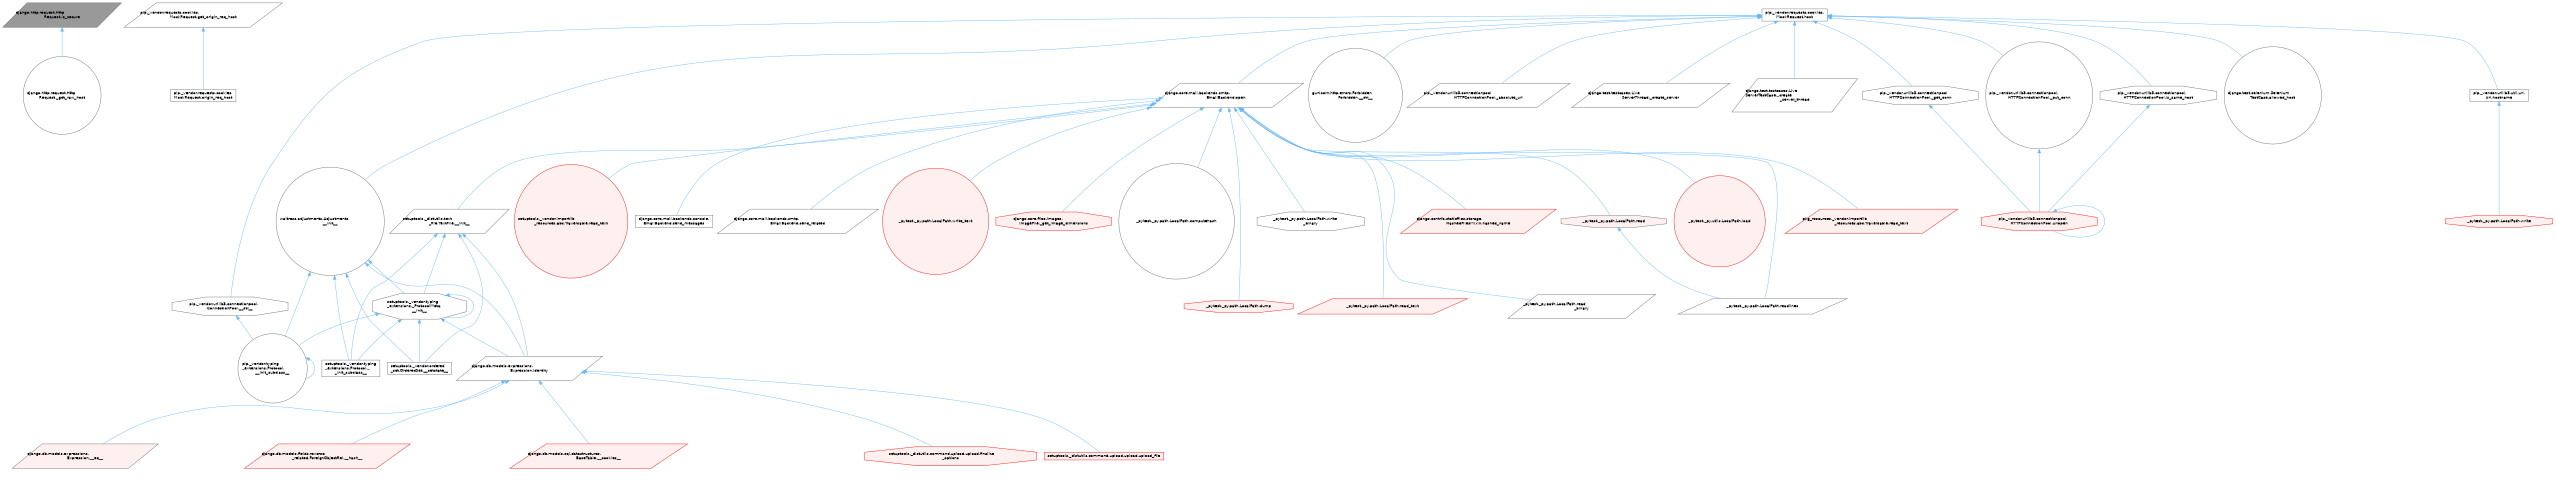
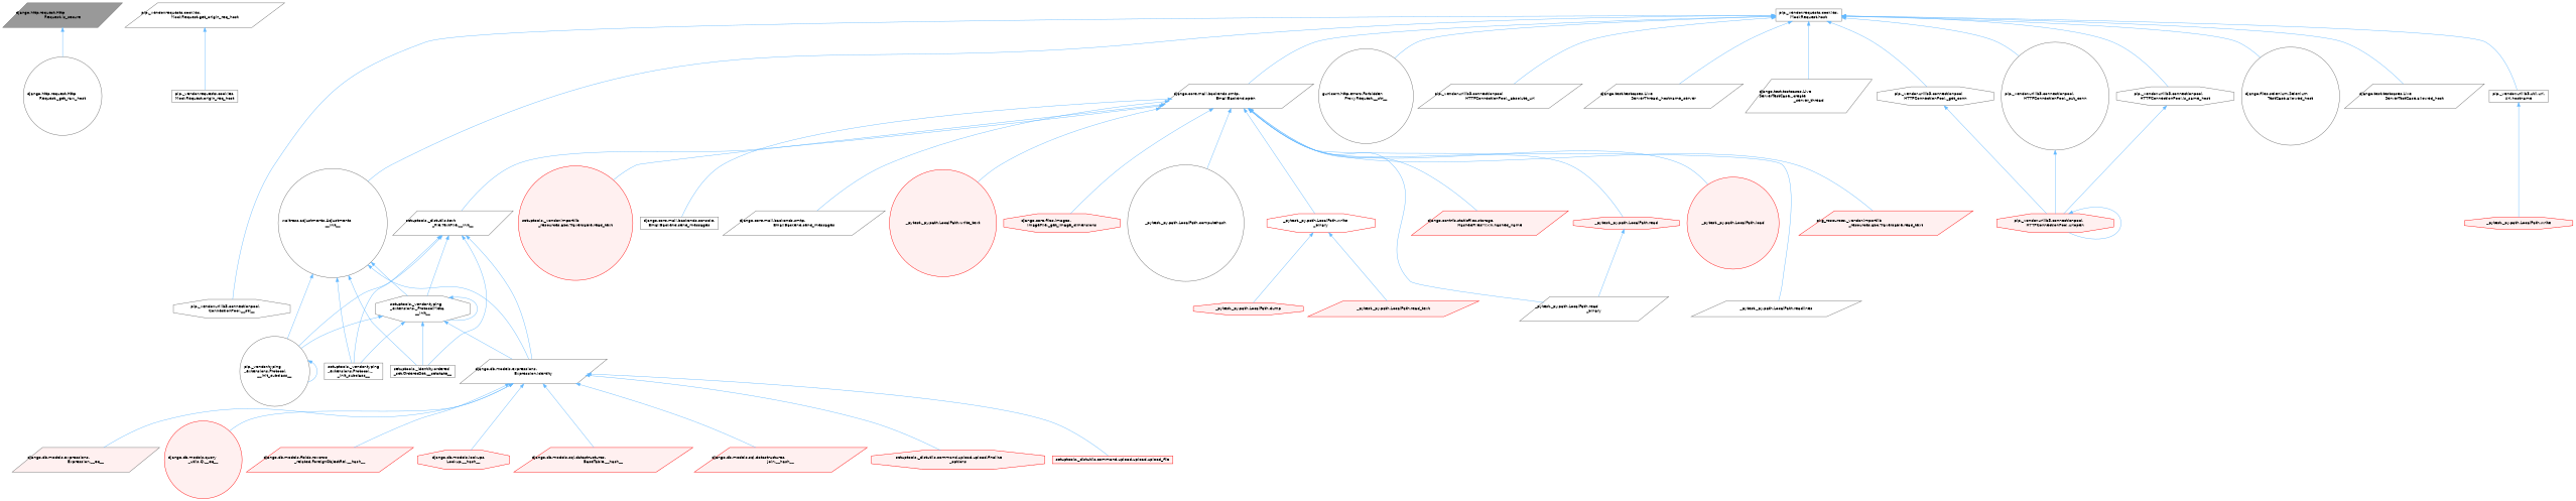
  digraph {
    rankdir=TB
    node [color=grey40 fillcolor=white fontname=Helvetica fontsize=10 shape=parallelogram style=filled]
    edge [color=steelblue1 dir=back fontname=Helvetica fontsize=10 labelfontname=Helvetica labelfontsize=10 style=solid]
    n1 [color=gray40 fillcolor=grey60 fontcolor=black height=0.2 label="django.http.request.Http\lRequest.is_secure" width=0.4]
    n2 [height=0.2 label="django.http.request.Http\lRequest._get_raw_host" shape=circle width=0.4]
    n3 [height=0.2 label="pip._vendor.requests.cookies.\lMockRequest.get_origin_req_host" width=0.4]
    n4 [height=0.2 label="pip._vendor.requests.cookies.\lMockRequest.origin_req_host" shape=box width=0.4]
    n5 [height=0.2 label="pip._vendor.requests.cookies.\lMockRequest.host" shape=box width=0.4]
    n6 [height=0.2 label="waitress.adjustments.Adjustments.\l__init__" shape=circle width=0.4]
-   n7 [height=0.2 label="gunicorn.http.errors.Forbidden\lForbidden.__str__" shape=circle width=0.4]
+   n7 [height=0.2 label="gunicorn.http.errors.Forbidden\lProxyRequest.__str__" shape=circle width=0.4]
    n8 [height=0.2 label="pip._vendor.urllib3.connectionpool.\lConnectionPool.__str__" shape=octagon width=0.4]
    n9 [height=0.2 label="pip._vendor.urllib3.connectionpool.\lHTTPConnectionPool._absolute_url" width=0.4]
-   n10 [height=0.2 label="django.test.testcases.Live\lServerThread._create_server" width=0.4]
+   n10 [height=0.2 label="django.test.testcases.Live\lServerThread._hostname_server" width=0.4]
    n11 [height=0.2 label="django.test.testcases.Live\lServerTestCase._create\l_server_thread" width=0.4]
    n12 [height=0.2 label="pip._vendor.urllib3.connectionpool.\lHTTPConnectionPool._get_conn" shape=octagon width=0.4]
    n13 [height=0.2 label="pip._vendor.urllib3.connectionpool.\lHTTPConnectionPool._put_conn" shape=circle width=0.4]
-   n14 [height=0.2 label="django.test.selenium.Selenium\lTestCase.allowed_host" shape=circle width=0.4]
+   n14 [height=0.2 label="django.files.selenium.Selenium\lTestCase.allowed_host" shape=circle width=0.4]
+   n15 [height=0.2 label="django.test.testcases.Live\lServerTestCase.allowed_host" width=0.4]
    n16 [height=0.2 label="pip._vendor.urllib3.util.url.\lUrl.hostname" shape=box width=0.4]
    n17 [height=0.2 label="pip._vendor.urllib3.connectionpool.\lHTTPConnectionPool.is_same_host" shape=octagon width=0.4]
    n18 [height=0.2 label="django.core.mail.backends.smtp.\lEmailBackend.open" width=0.4]
    n19 [height=0.2 label="setuptools._vendor.typing\l_extensions._ProtocolMeta.\l__init__" shape=octagon width=0.4]
    n20 [height=0.2 label="pip._vendor.typing\l_extensions.Protocol.\l__init_subclass__" shape=circle width=0.4]
    n21 [height=0.2 label="setuptools._vendor.typing\l_extensions.Protocol._\l_init_subclass__" shape=box width=0.4]
-   n22 [height=0.2 label="setuptools._vendor.ordered\l_set.OrderedSet.__setstate__" shape=box width=0.4]
+   n22 [height=0.2 label="setuptools._identity.ordered\l_set.OrderedSet.__setstate__" shape=box width=0.4]
    n23 [height=0.2 label="django.db.models.expressions.\lExpression.identity" width=0.4]
    n24 [color=red fillcolor="#FFF0F0" height=0.2 label="pip._vendor.urllib3.connectionpool.\lHTTPConnectionPool.urlopen" shape=octagon width=0.4]
    n25 [color=red fillcolor="#FFF0F0" height=0.2 label="_pytest._py.path.LocalPath.write" shape=octagon width=0.4]
    n26 [height=0.2 label="setuptools._distutils.text\l_file.TextFile.__init__" width=0.4]
    n27 [color=red fillcolor="#FFF0F0" height=0.2 label="django.core.files.images.\lImageFile._get_image_dimensions" shape=octagon width=0.4]
    n28 [height=0.2 label="_pytest._py.path.LocalPath.computehash" shape=circle width=0.4]
    n29 [color=red fillcolor="#FFF0F0" height=0.2 label="_pytest._py.path.LocalPath.dump" shape=octagon width=0.4]
    n30 [color=red fillcolor="#FFF0F0" height=0.2 label="django.contrib.staticfiles.storage.\lHashedFilesMixin.hashed_name" width=0.4]
-   n31 [color=red fillcolor="#FFF0F0" height=0.2 label="_pytest._py.utils.LocalPath.load" shape=circle width=0.4]
-   n32 [fillcolor="#FFF0F0" height=0.2 label="_pytest._py.path.LocalPath.read" shape=octagon width=0.4]
+   n31 [color=red fillcolor="#FFF0F0" height=0.2 label="_pytest._py.path.LocalPath.load" shape=circle width=0.4]
+   n32 [color=red fillcolor="#FFF0F0" height=0.2 label="_pytest._py.path.LocalPath.read" shape=octagon width=0.4]
    n33 [height=0.2 label="_pytest._py.path.LocalPath.readlines" width=0.4]
    n34 [height=0.2 label="_pytest._py.path.LocalPath.read\l_binary" width=0.4]
    n35 [color=red fillcolor="#FFF0F0" height=0.2 label="_pytest._py.path.LocalPath.read_text" width=0.4]
    n36 [color=red fillcolor="#FFF0F0" height=0.2 label="pkg_resources._vendor.importlib\l_resources.abc.Traversable.read_text" width=0.4]
    n37 [color=red fillcolor="#FFF0F0" height=0.2 label="setuptools._vendor.importlib\l_resources.abc.Traversable.read_text" shape=circle width=0.4]
    n38 [height=0.2 label="django.core.mail.backends.console.\lEmailBackend.send_messages" shape=box width=0.4]
-   n39 [height=0.2 label="django.core.mail.backends.smtp.\lEmailBackend.send_related" width=0.4]
-   n40 [height=0.2 label="_pytest._py.path.LocalPath.write\l_binary" shape=octagon width=0.4]
+   n39 [height=0.2 label="django.core.mail.backends.smtp.\lEmailBackend.send_messages" width=0.4]
+   n40 [color=red height=0.2 label="_pytest._py.path.LocalPath.write\l_binary" shape=octagon width=0.4]
    n41 [color=red fillcolor="#FFF0F0" height=0.2 label="_pytest._py.path.LocalPath.write_text" shape=circle width=0.4]
    n42 [fillcolor="#FFF0F0" height=0.2 label="django.db.models.expressions.\lExpression.__eq__" width=0.4]
+   n43 [color=red fillcolor="#FFF0F0" height=0.2 label="django.db.models.query\l_utils.Q.__eq__" shape=circle width=0.4]
    n44 [color=red fillcolor="#FFF0F0" height=0.2 label="django.db.models.fields.reverse\l_related.ForeignObjectRel.__hash__" width=0.4]
-   n46 [color=red fillcolor="#FFF0F0" height=0.2 label="django.db.models.sql.datastructures.\lBaseTable.__cookies__" width=0.4]
+   n45 [color=red fillcolor="#FFF0F0" height=0.2 label="django.db.models.lookups.\lLookup.__hash__" shape=octagon width=0.4]
+   n46 [color=red fillcolor="#FFF0F0" height=0.2 label="django.db.models.sql.datastructures.\lBaseTable.__hash__" width=0.4]
+   n47 [color=red fillcolor="#FFF0F0" height=0.2 label="django.db.models.sql.datastructures.\lJoin.__hash__" width=0.4]
    n48 [color=red fillcolor="#FFF0F0" height=0.2 label="setuptools._distutils.command.upload.upload.finalize\l_options" shape=octagon width=0.4]
    n49 [color=red fillcolor="#FFF0F0" height=0.2 label="setuptools._distutils.command.upload.upload.upload_file" shape=box width=0.4]
    n1 -> n2
    n3 -> n4
    n5 -> n6
    n5 -> n7
    n5 -> n8
    n5 -> n9
    n5 -> n10
    n5 -> n11
    n5 -> n12
    n5 -> n13
    n5 -> n14
+   n5 -> n15
    n5 -> n16
    n5 -> n17
    n5 -> n18
    n6 -> n19
    n6 -> n20
    n6 -> n21
    n6 -> n22
    n6 -> n23
    n12 -> n24
    n13 -> n24
    n16 -> n25
    n17 -> n24
    n18 -> n26
    n18 -> n27
    n18 -> n28
-   n18 -> n29
+   n40 -> n29
    n18 -> n30
    n18 -> n31
    n18 -> n32
    n18 -> n33
    n18 -> n34
-   n18 -> n35
+   n40 -> n35
    n18 -> n36
    n18 -> n37
    n18 -> n38
    n18 -> n39
    n18 -> n40
    n18 -> n41
    n19 -> n19
    n19 -> n20
    n19 -> n21
    n19 -> n22
    n19 -> n23
    n20 -> n20
    n23 -> n42
+   n23 -> n43
    n23 -> n44
+   n23 -> n45
    n23 -> n46
+   n23 -> n47
    n23 -> n48
    n23 -> n49
    n24 -> n24
    n26 -> n19
-   n8 -> n20
+   n26 -> n20
    n26 -> n21
    n26 -> n22
    n26 -> n23
-   n32 -> n33
+   n32 -> n34
  }
